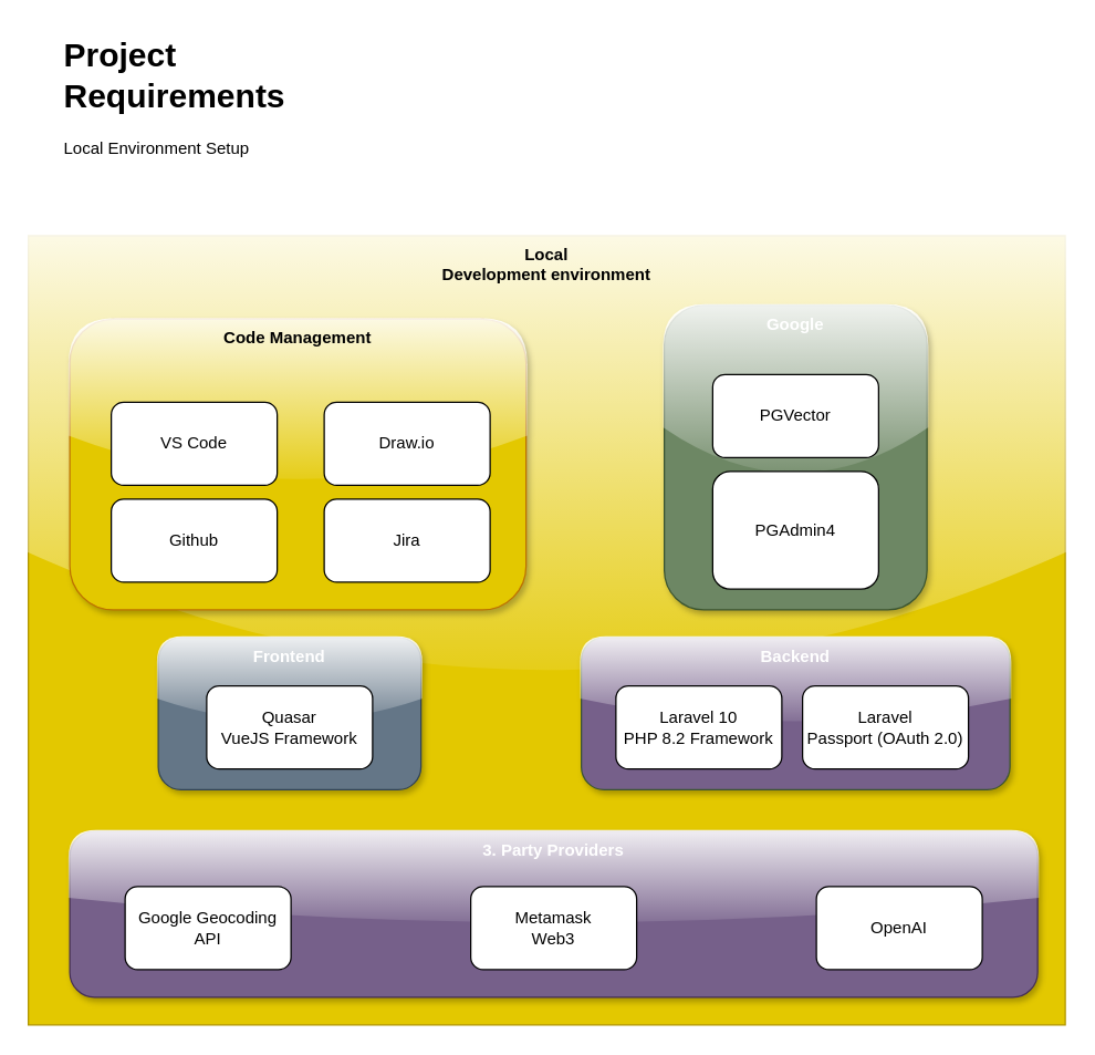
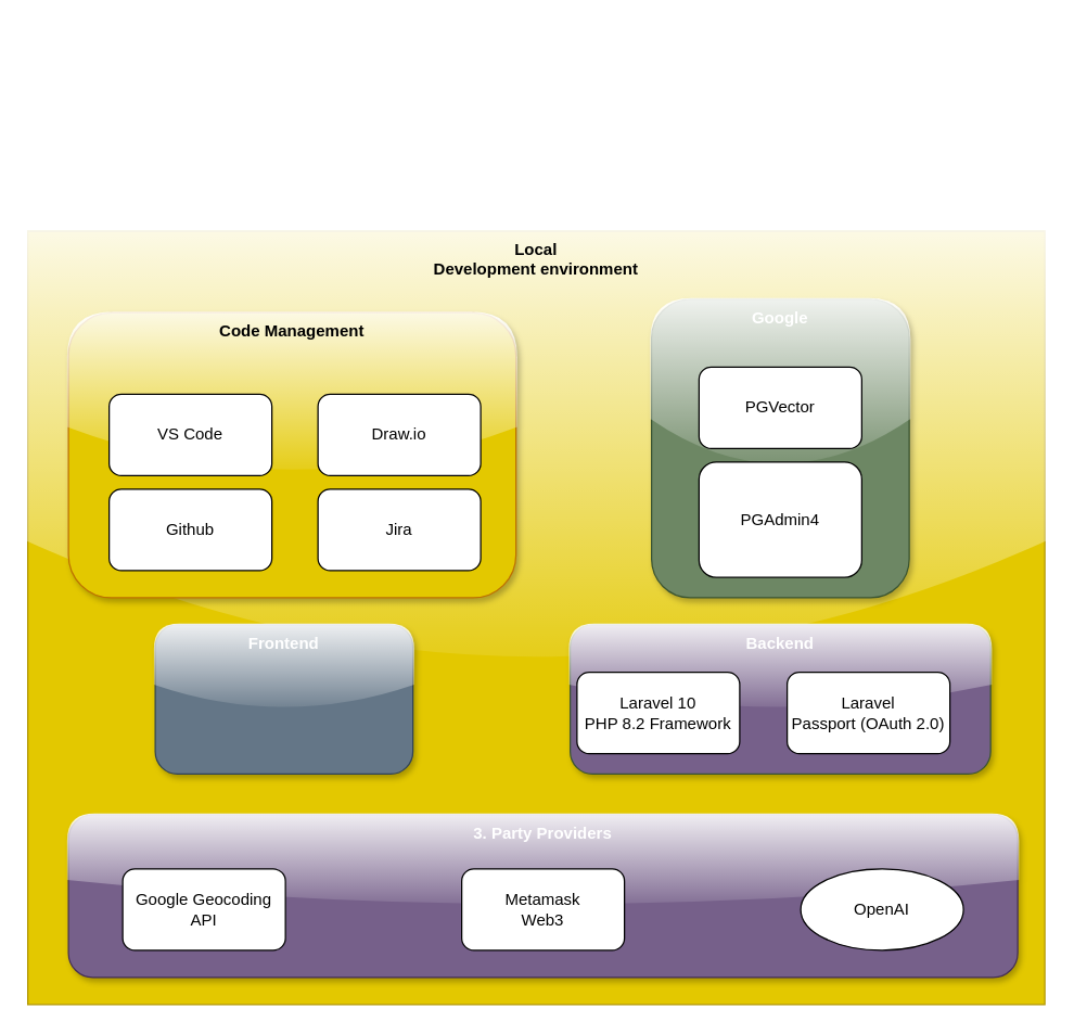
  <mxCell id="0" />
  <mxCell id="1" parent="0" />
  <mxCell id="2" value="Local&lt;br&gt;Development environment" style="rounded=0;whiteSpace=wrap;html=1;fontStyle=1;verticalAlign=top;fillColor=#e3c800;fontColor=#000000;strokeColor=#B09500;glass=1;" vertex="1" parent="1"><mxGeometry x="20" y="170" width="750" height="570" as="geometry" /></mxCell>
  <mxCell id="3" value="Google" style="rounded=1;whiteSpace=wrap;html=1;verticalAlign=top;fontStyle=1;fillColor=#6d8764;strokeColor=#3A5431;fontColor=#ffffff;glass=1;shadow=1;" vertex="1" parent="1"><mxGeometry x="480" y="220" width="190" height="220" as="geometry" /></mxCell>
  <mxCell id="4" value="PGVector" style="rounded=1;whiteSpace=wrap;html=1;" vertex="1" parent="1"><mxGeometry x="515" y="270" width="120" height="60" as="geometry" /></mxCell>
  <mxCell id="5" value="PGAdmin4" style="rounded=1;whiteSpace=wrap;html=1;" vertex="1" parent="1"><mxGeometry x="515" y="340" width="120" height="85" as="geometry" /></mxCell>
  <mxCell id="6" value="Frontend" style="rounded=1;whiteSpace=wrap;html=1;verticalAlign=top;fontStyle=1;fillColor=#647687;fontColor=#ffffff;strokeColor=#314354;glass=1;shadow=1;" vertex="1" parent="1"><mxGeometry x="114" y="460" width="190" height="110" as="geometry" /></mxCell>
- <mxCell id="7" value="Quasar&lt;br&gt;VueJS Framework" style="rounded=1;whiteSpace=wrap;html=1;" vertex="1" parent="1"><mxGeometry x="149" y="495" width="120" height="60" as="geometry" /></mxCell>
  <mxCell id="8" value="Backend" style="rounded=1;whiteSpace=wrap;html=1;verticalAlign=top;fontStyle=1;fillColor=#76608a;fontColor=#ffffff;strokeColor=#3A5431;glass=1;shadow=1;" vertex="1" parent="1"><mxGeometry x="420" y="460" width="310" height="110" as="geometry" /></mxCell>
- <mxCell id="9" value="Laravel 10&lt;br&gt;PHP 8.2 Framework" style="rounded=1;whiteSpace=wrap;html=1;" vertex="1" parent="1"><mxGeometry x="445" y="495" width="120" height="60" as="geometry" /></mxCell>
+ <mxCell id="9" value="Laravel 10&lt;br&gt;PHP 8.2 Framework" style="rounded=1;whiteSpace=wrap;html=1;" vertex="1" parent="1"><mxGeometry x="425" y="495" width="120" height="60" as="geometry" /></mxCell>
  <mxCell id="10" value="3. Party Providers" style="rounded=1;whiteSpace=wrap;html=1;verticalAlign=top;fontStyle=1;fillColor=#76608a;fontColor=#ffffff;strokeColor=#432D57;glass=1;shadow=1;" vertex="1" parent="1"><mxGeometry x="50" y="600" width="700" height="120" as="geometry" /></mxCell>
  <mxCell id="11" value="Google Geocoding&lt;br&gt;API" style="rounded=1;whiteSpace=wrap;html=1;" vertex="1" parent="1"><mxGeometry x="90" y="640" width="120" height="60" as="geometry" /></mxCell>
  <mxCell id="12" value="Metamask&lt;br&gt;Web3" style="rounded=1;whiteSpace=wrap;html=1;" vertex="1" parent="1"><mxGeometry x="340" y="640" width="120" height="60" as="geometry" /></mxCell>
  <mxCell id="13" value="Laravel&lt;br&gt;Passport (OAuth 2.0)" style="rounded=1;whiteSpace=wrap;html=1;" vertex="1" parent="1"><mxGeometry x="580" y="495" width="120" height="60" as="geometry" /></mxCell>
- <mxCell id="14" value="OpenAI" style="rounded=1;whiteSpace=wrap;html=1;" vertex="1" parent="1"><mxGeometry x="590" y="640" width="120" height="60" as="geometry" /></mxCell>
- <mxCell id="15" value="&lt;h1&gt;Project Requirements&lt;/h1&gt;&lt;p&gt;Local Environment Setup&lt;/p&gt;" style="text;html=1;strokeColor=none;fillColor=none;spacing=5;spacingTop=-20;whiteSpace=wrap;overflow=hidden;rounded=0;" vertex="1" parent="1"><mxGeometry x="41" y="20" width="190" height="120" as="geometry" /></mxCell>
+ <mxCell id="14" value="OpenAI" style="ellipse;whiteSpace=wrap;html=1;" vertex="1" parent="1"><mxGeometry x="590" y="640" width="120" height="60" as="geometry" /></mxCell>
  <mxCell id="16" value="Code Management" style="rounded=1;whiteSpace=wrap;html=1;verticalAlign=top;fontStyle=1;fillColor=#e3c800;strokeColor=#BD7000;fontColor=#000000;glass=1;shadow=1;" vertex="1" parent="1"><mxGeometry x="50" y="230" width="330" height="210" as="geometry" /></mxCell>
  <mxCell id="17" value="VS Code" style="rounded=1;whiteSpace=wrap;html=1;" vertex="1" parent="1"><mxGeometry x="80" y="290" width="120" height="60" as="geometry" /></mxCell>
  <mxCell id="18" value="Draw.io" style="rounded=1;whiteSpace=wrap;html=1;" vertex="1" parent="1"><mxGeometry x="234" y="290" width="120" height="60" as="geometry" /></mxCell>
  <mxCell id="19" value="Github" style="rounded=1;whiteSpace=wrap;html=1;" vertex="1" parent="1"><mxGeometry x="80" y="360" width="120" height="60" as="geometry" /></mxCell>
  <mxCell id="20" value="Jira" style="rounded=1;whiteSpace=wrap;html=1;" vertex="1" parent="1"><mxGeometry x="234" y="360" width="120" height="60" as="geometry" /></mxCell>
